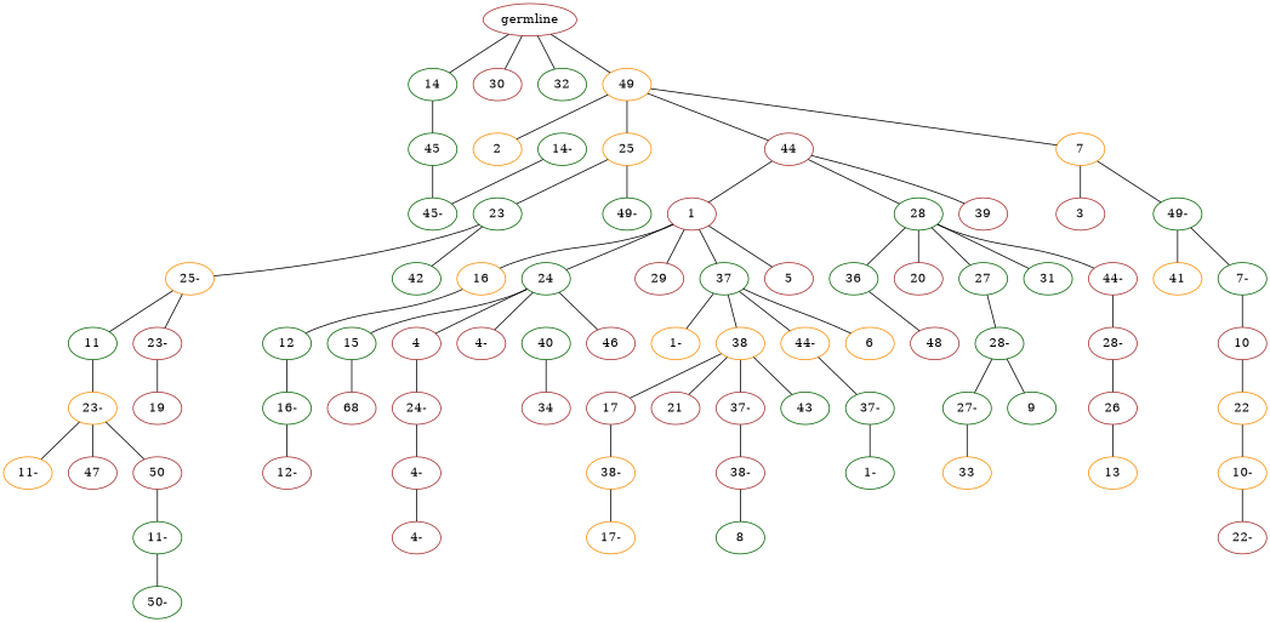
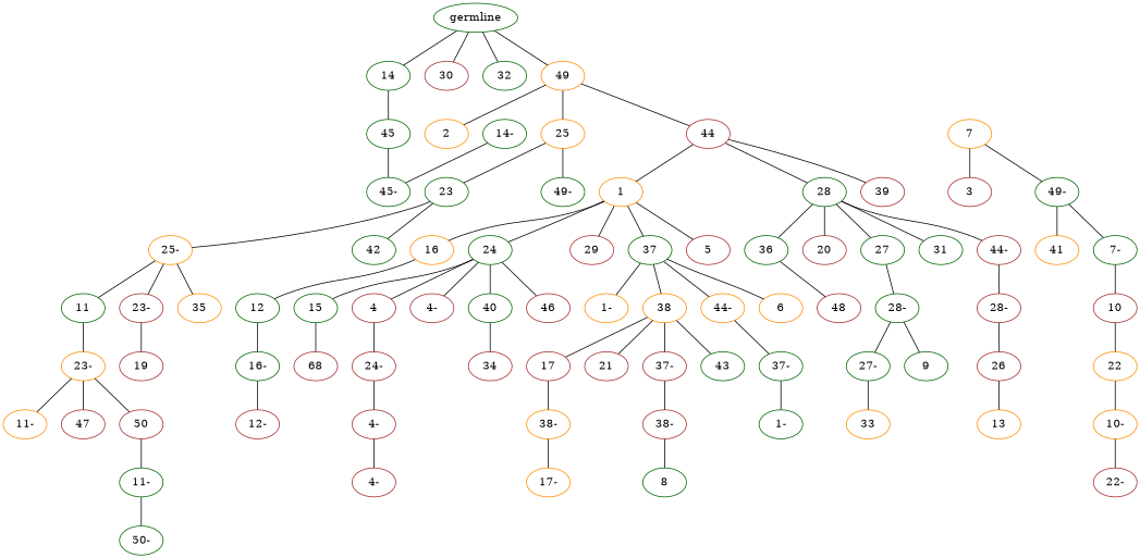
  graph {
    node [color=brown]
-   n1 [label=germline]
+   n1 [color=darkgreen label=germline]
    n2 [color=darkgreen label=14]
    n3 [label=30]
    n4 [color=darkgreen label=32]
    n5 [color=darkorange label=49]
    n6 [color=darkgreen label=45]
    n7 [color=darkorange label=2]
    n8 [color=darkorange label=25]
    n9 [label=44]
    n10 [color=darkorange label=7]
    n11 [color=darkgreen label="45-"]
    n12 [color=darkgreen label="14-"]
    n13 [color=darkgreen label=23]
    n14 [color=darkgreen label="49-"]
-   n15 [label=1]
+   n15 [color=darkorange label=1]
    n16 [color=darkgreen label=28]
    n17 [label=39]
    n18 [label=3]
    n19 [color=darkgreen label="49-"]
    n20 [color=darkorange label="25-"]
    n21 [color=darkgreen label=42]
    n22 [color=darkgreen label=11]
    n23 [label="23-"]
+   n24 [color=darkorange label=35]
    n25 [color=darkorange label="23-"]
    n26 [label=19]
    n27 [color=darkorange label="11-"]
    n28 [label=47]
    n29 [label=50]
    n30 [color=darkgreen label="11-"]
    n31 [color=darkgreen label="50-"]
    n32 [color=darkorange label=16]
    n33 [color=darkgreen label=24]
    n34 [label=29]
    n35 [color=darkgreen label=37]
    n36 [label=5]
    n37 [color=darkgreen label=36]
    n38 [label=20]
    n39 [color=darkgreen label=27]
    n40 [color=darkgreen label=31]
    n41 [label="44-"]
    n42 [label=48]
    n43 [color=darkgreen label=12]
    n44 [color=darkgreen label=15]
    n45 [label=4]
    n46 [label="4-"]
    n47 [color=darkgreen label=40]
    n48 [label=46]
    n49 [color=darkorange label="1-"]
    n50 [color=darkorange label=38]
    n51 [color=darkorange label="44-"]
    n52 [color=darkorange label=6]
    n53 [color=darkgreen label="16-"]
    n54 [label="12-"]
    n55 [label=68]
    n56 [label="24-"]
    n57 [label=34]
    n58 [label="4-"]
    n59 [label="4-"]
    n60 [label=17]
    n61 [label=21]
    n62 [label="37-"]
    n63 [color=darkgreen label=43]
    n64 [color=darkgreen label="37-"]
    n65 [color=darkorange label="38-"]
    n66 [label="38-"]
    n67 [color=darkorange label="17-"]
    n68 [color=darkgreen label=8]
    n69 [color=darkgreen label="1-"]
    n70 [color=darkgreen label="28-"]
    n71 [label="28-"]
    n72 [color=darkgreen label="27-"]
    n73 [color=darkgreen label=9]
    n74 [color=darkorange label=33]
    n75 [label=26]
    n76 [color=darkorange label=13]
    n77 [color=darkorange label=41]
    n78 [color=darkgreen label="7-"]
    n79 [label=10]
    n80 [color=darkorange label=22]
    n81 [color=darkorange label="10-"]
    n82 [label="22-"]
    n1 -- n2
    n1 -- n3
    n1 -- n4
    n1 -- n5
    n2 -- n6
    n5 -- n7
    n5 -- n8
    n5 -- n9
-   n5 -- n10
    n6 -- n11
    n8 -- n13
    n8 -- n14
    n9 -- n15
    n9 -- n16
    n9 -- n17
    n10 -- n18
    n10 -- n19
    n12 -- n11
    n13 -- n20
    n13 -- n21
    n15 -- n32
    n15 -- n33
    n15 -- n34
    n15 -- n35
    n15 -- n36
    n16 -- n37
    n16 -- n38
    n16 -- n39
    n16 -- n40
    n16 -- n41
    n19 -- n77
    n19 -- n78
    n20 -- n22
    n20 -- n23
+   n20 -- n24
    n22 -- n25
    n23 -- n26
    n25 -- n27
    n25 -- n28
    n25 -- n29
    n29 -- n30
    n30 -- n31
    n32 -- n43
    n33 -- n44
    n33 -- n45
    n33 -- n46
+   n33 -- n47
    n33 -- n48
    n35 -- n49
    n35 -- n50
    n35 -- n51
    n35 -- n52
    n37 -- n42
    n39 -- n70
    n41 -- n71
    n43 -- n53
    n44 -- n55
    n45 -- n56
    n47 -- n57
    n50 -- n60
    n50 -- n61
    n50 -- n62
    n50 -- n63
    n51 -- n64
    n53 -- n54
    n56 -- n58
    n58 -- n59
    n60 -- n65
    n62 -- n66
    n64 -- n69
    n65 -- n67
    n66 -- n68
    n70 -- n72
    n70 -- n73
    n71 -- n75
    n72 -- n74
    n75 -- n76
    n78 -- n79
    n79 -- n80
    n80 -- n81
    n81 -- n82
  }
